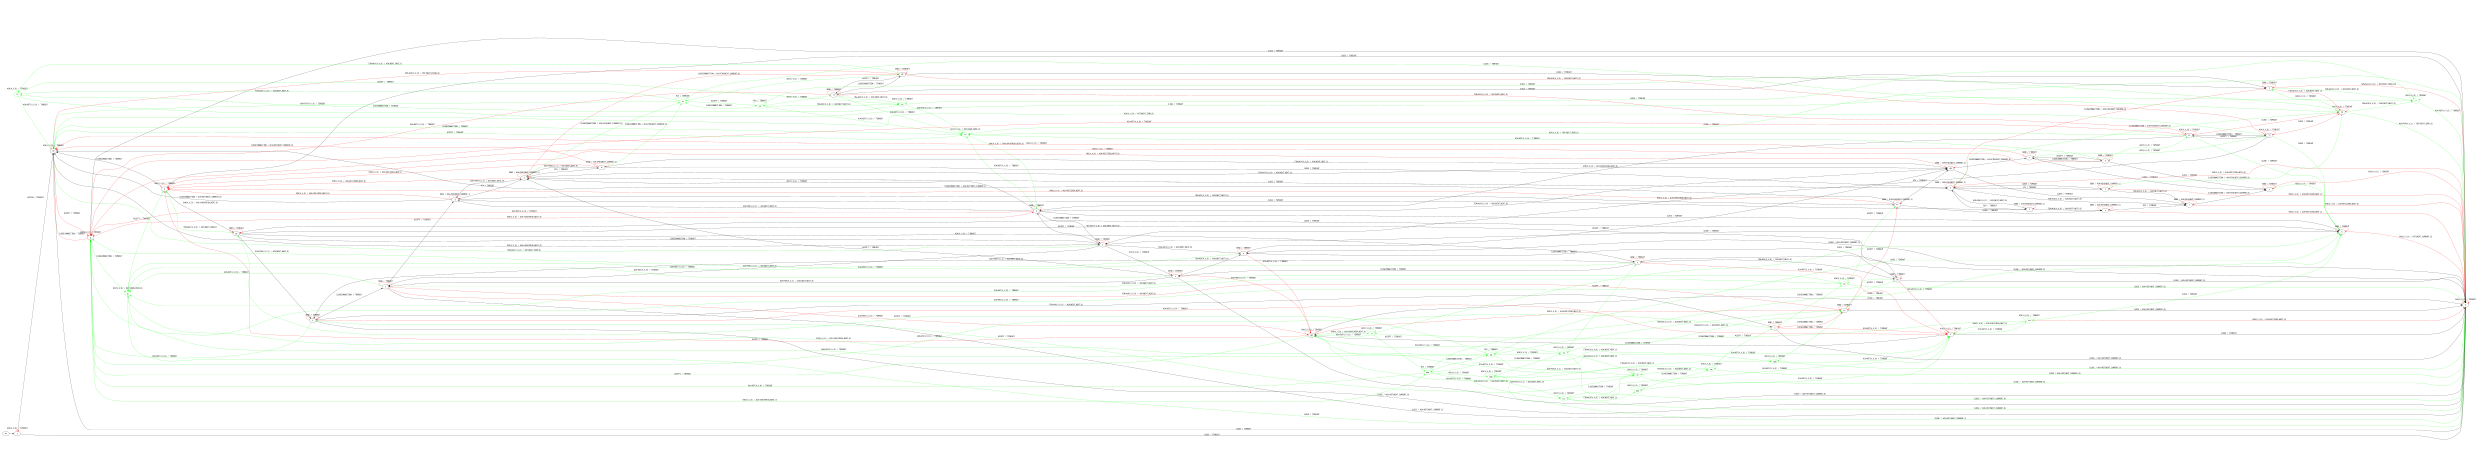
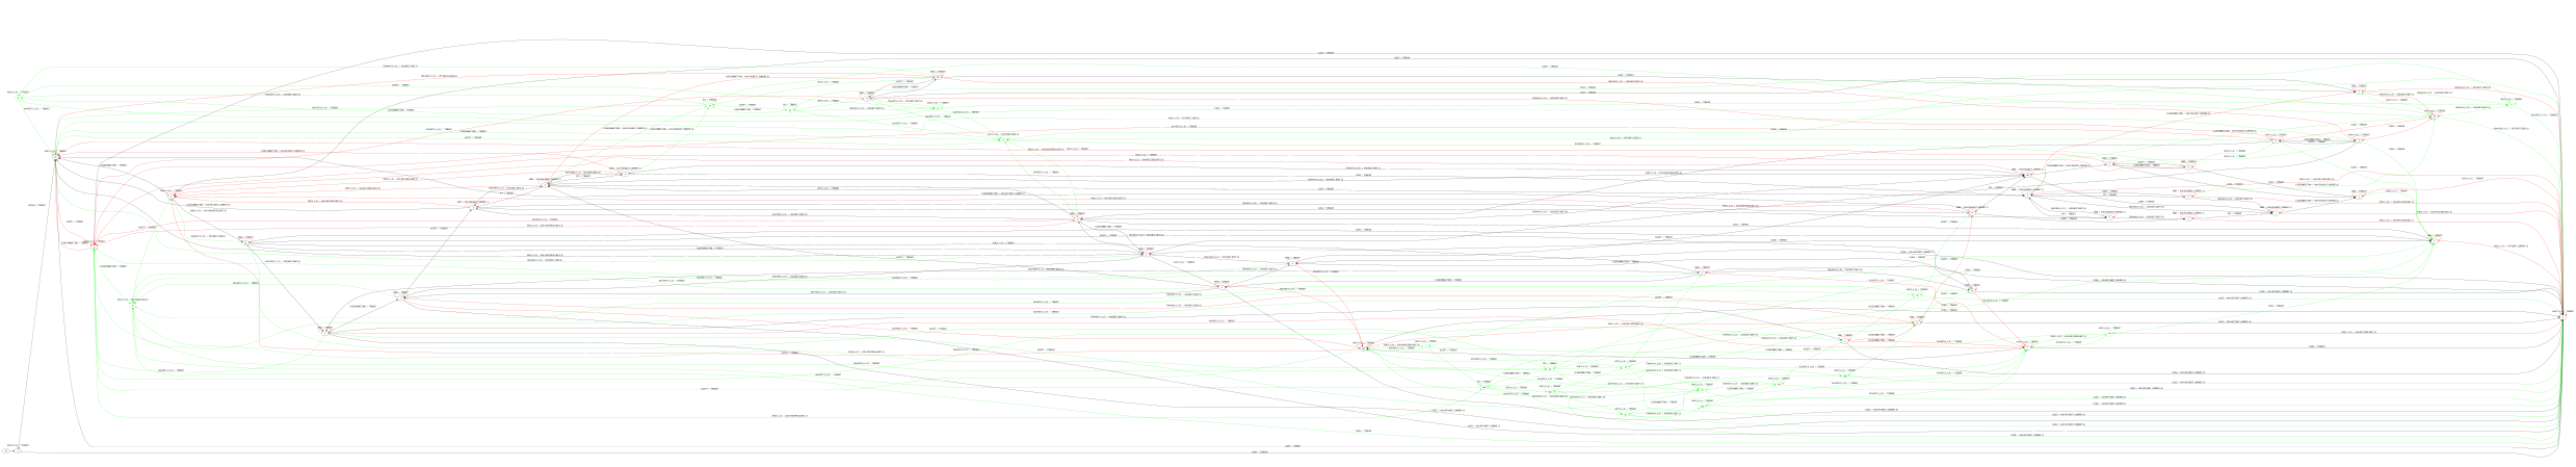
  digraph {
    "Incoming time"=122.49032282829285
    "Outgoing time"=93.78079533576965
    Output="{'States': 58, 'Transitions': 871, 'Filename': '../results/tcp/TCP_Windows8_Server-TCP_Linux_Server-z3-3.dot'}"
    Reference="{'States': 39, 'Transitions': 495, 'Filename': '../subjects/tcp/TCP_Windows8_Server.dot'}"
    Solver=z3
    Updated="{'States': 58, 'Transitions': 685, 'Filename': '../subjects/tcp/TCP_Linux_Server.dot'}"
    "f-measure"=0.5237288135593221
    fontname="IBM Plex Mono"
    precision=0.4510948905109489
    rankdir=LR
    recall=0.6242424242424243
    node [fontname="IBM Plex Mono"]
    edge [color=green fontname="IBM Plex Mono"]
    a
    d
    j
    l
    r
    v
    ll
    xx [color=green]
    x
    y
    b
    c
    f
    cc
    gg
    oo [color=green]
    pp [color=green]
    e
    q
    ee
    kk
    bb
    g
    zz [color=green]
    qq [color=green]
    m
    dd
    ff
    rr [color=green]
    aa
    nn [color=green]
    u
    s
    p
    w
    aaa [color=green]
    ss [color=green]
    tt [color=green]
    n
    jj
    hh
    vv [color=green]
    uu [color=green]
    h
    i
    k
    ii
    yy [color=green]
    z
    bbb [color=green]
    ccc [color=green]
    ddd [color=green]
    eee [color=green]
    o
    fff [color=green]
    t
    mm
    ww [color=green]
    a -> a [color=red label="SEND / ACK+PSH(NEXT,CURRENT,1)"]
    a -> d [color=red label="SYN(V,V,0) / ACK+RST(ZERO,NEXT,0)"]
    a -> j [color=red label="CLOSECONNECTION / ACK+FIN(NEXT,CURRENT,0)"]
    a -> l [label="ACK+PSH(V,V,1) / ACK(NEXT,NEXT,0)" color=""]
    a -> r [label="RCV / TIMEOUT" color=""]
    a -> v [label="FIN+ACK(V,V,0) / ACK(NEXT,NEXT,0)" color=""]
    a -> ll [label="CLOSECONNECTION / ACK+FIN(NEXT,CURRENT,0)"]
    d -> d [color=red label="ACK(V,V,0) / TIMEOUT"]
    j -> d [color=red label="SYN+ACK(V,V,0) / RST(NEXT,FRESH,0)"]
    j -> j [color=red label="SEND / TIMEOUT"]
    j -> ll [color=red label="FIN+ACK(V,V,0) / ACK(NEXT,NEXT,0)"]
    j -> xx [label="FIN+ACK(V,V,0) / ACK(NEXT,NEXT,0)"]
    l -> a [label="RCV / TIMEOUT" color=""]
    l -> l [color=red label="SEND / ACK+PSH(NEXT,CURRENT,1)"]
    l -> x [label="FIN+ACK(V,V,0) / ACK(NEXT,NEXT,0)" color=""]
    r -> a [label="CLOSE / TIMEOUT" color=""]
    r -> d [color=red label="SYN(V,V,0) / ACK+RST(ZERO,NEXT,0)"]
    r -> r [color=red label="SEND / ACK+PSH(NEXT,CURRENT,1)"]
    r -> v [label="FIN+ACK(V,V,0) / ACK(NEXT,NEXT,0)" color=""]
    r -> ll [label="CLOSECONNECTION / ACK+FIN(NEXT,CURRENT,0)"]
    v -> d [color=red label="SYN(V,V,0) / ACK+RST(ZERO,NEXT,0)"]
    v -> v [color=red label="SEND / ACK+PSH(NEXT,CURRENT,1)"]
    v -> y [label="CLOSECONNECTION / ACK+FIN(NEXT,CURRENT,0)" color=""]
    ll -> d [label="ACK+PSH(V,V,1) / RST(NEXT,ZERO,0)"]
    ll -> j [label="ACK(V,V,0) / TIMEOUT"]
    ll -> ll [color=red label="ACK(V,V,0) / TIMEOUT"]
    ll -> xx [label="FIN+ACK(V,V,0) / ACK(NEXT,NEXT,0)"]
    xx -> d [label="ACK+RST(V,V,0) / TIMEOUT"]
    xx -> xx [label="ACK(V,V,0) / TIMEOUT"]
    x -> d [color=red label="SYN(V,V,0) / ACK+RST(ZERO,NEXT,0)"]
    x -> v [label="RCV / TIMEOUT" color=""]
    x -> x [color=red label="SEND / ACK+PSH(NEXT,CURRENT,1)"]
    y -> d [color=red label="ACK(V,V,0) / TIMEOUT"]
    y -> y [color=red label="SEND / TIMEOUT"]
    y -> b [label="ACK(V,V,0) / TIMEOUT"]
    b -> d [color=red label="ACK(V,V,0) / RST(NEXT,CURRENT,0)"]
    b -> b [color=red label="SEND / TIMEOUT"]
    c -> d [label="CLOSE / ACK+RST(NEXT,CURRENT,0)" color=""]
    c -> c [color=red label="SEND / TIMEOUT"]
    c -> f [label="ACCEPT / TIMEOUT" color=""]
    c -> cc [color=red label="FIN+ACK(V,V,0) / ACK(NEXT,NEXT,0)"]
    c -> gg [color=red label="ACK+RST(V,V,0) / TIMEOUT"]
    c -> oo [label="FIN+ACK(V,V,0) / ACK(NEXT,NEXT,0)"]
    c -> pp [label="ACK+RST(V,V,0) / TIMEOUT"]
    f -> l [label="CLOSE / TIMEOUT" color=""]
    f -> f [color=red label="SEND / ACK+PSH(NEXT,CURRENT,1)"]
    f -> e [label="RCV / TIMEOUT" color=""]
    f -> q [color=red label="SYN(V,V,0) / ACK+RST(ZERO,NEXT,0)"]
    f -> ee [label="CLOSECONNECTION / ACK+RST(NEXT,CURRENT,0)" color=""]
    f -> kk [label="FIN+ACK(V,V,0) / ACK(NEXT,NEXT,0)" color=""]
    cc -> d [label="CLOSE / ACK+RST(NEXT,CURRENT,0)" color=""]
    cc -> cc [color=red label="SEND / TIMEOUT"]
    cc -> gg [color=red label="SYN(V,V,0) / ACK+RST(ZERO,NEXT,0)"]
    cc -> kk [color=red label="ACCEPT / TIMEOUT"]
    cc -> bb [label="ACCEPT / TIMEOUT"]
    gg -> d [label="CLOSE / TIMEOUT" color=""]
    gg -> gg [color=red label="ACK(V,V,0) / TIMEOUT"]
    gg -> q [color=red label="ACCEPT / TIMEOUT"]
    gg -> g [label="ACCEPT / TIMEOUT"]
    gg -> zz [label="SYN(V,V,0) / ACK+SYN(FRESH,NEXT,0)"]
    oo -> d [label="CLOSE / ACK+RST(NEXT,CURRENT,0)"]
    oo -> oo [label="ACK(V,V,0) / TIMEOUT"]
    oo -> pp [label="ACK+RST(V,V,0) / TIMEOUT"]
    oo -> kk [label="ACCEPT / TIMEOUT"]
    pp -> d [label="CLOSE / TIMEOUT"]
    pp -> pp [label="ACK(V,V,0) / RST(ZERO,ZERO,0)"]
    pp -> q [label="ACCEPT / TIMEOUT"]
    pp -> qq [label="SYN(V,V,0) / ACK+SYN(FRESH,NEXT,0)"]
    e -> a [label="CLOSE / TIMEOUT" color=""]
    e -> f [label="ACK+PSH(V,V,1) / ACK(NEXT,NEXT,0)" color=""]
    e -> e [color=red label="SEND / ACK+PSH(NEXT,CURRENT,1)"]
    e -> q [color=red label="SYN(V,V,0) / ACK+RST(ZERO,NEXT,0)"]
    e -> m [label="RCV / TIMEOUT" color=""]
    e -> dd [label="FIN+ACK(V,V,0) / ACK(NEXT,NEXT,0)" color=""]
    e -> ff [color=red label="CLOSECONNECTION / ACK+FIN(NEXT,CURRENT,0)"]
    e -> rr [label="CLOSECONNECTION / ACK+FIN(NEXT,CURRENT,0)"]
    q -> d [label="CLOSE / TIMEOUT" color=""]
    q -> q [color=red label="ACK(V,V,0) / TIMEOUT"]
    q -> ee [label="CLOSECONNECTION / TIMEOUT" color=""]
    q -> aa [label="SYN(V,V,0) / ACK+SYN(FRESH,NEXT,0)" color=""]
    ee -> d [label="CLOSE / TIMEOUT" color=""]
    ee -> ee [color=red label="ACK(V,V,0) / TIMEOUT"]
    ee -> g [color=red label="ACCEPT / TIMEOUT"]
    ee -> nn [label="ACCEPT / TIMEOUT"]
    ee -> u [label="SYN(V,V,0) / ACK+SYN(FRESH,NEXT,0)" color=""]
    kk -> x [label="CLOSE / TIMEOUT" color=""]
    kk -> q [color=red label="SYN(V,V,0) / ACK+RST(ZERO,NEXT,0)"]
    kk -> ee [label="CLOSECONNECTION / ACK+RST(NEXT,CURRENT,0)" color=""]
    kk -> kk [color=red label="SEND / ACK+PSH(NEXT,CURRENT,1)"]
    kk -> dd [label="RCV / TIMEOUT" color=""]
    bb -> d [label="CLOSE / ACK+RST(NEXT,CURRENT,0)" color=""]
    bb -> bb [color=red label="SEND / TIMEOUT"]
    bb -> g [label="ACK+RST(V,V,0) / TIMEOUT"]
    bb -> s [color=red label="ACK+RST(V,V,0) / TIMEOUT"]
    bb -> p [label="CLOSECONNECTION / TIMEOUT" color=""]
    g -> d [label="CLOSE / TIMEOUT" color=""]
    g -> pp [label="CLOSECONNECTION / TIMEOUT"]
    g -> ee [color=red label="CLOSECONNECTION / TIMEOUT"]
    g -> g [color=red label="ACK(V,V,0) / TIMEOUT"]
    g -> w [color=red label="SYN(V,V,0) / ACK+SYN(FRESH,NEXT,0)"]
    g -> aaa [label="SYN(V,V,0) / ACK+SYN(FRESH,NEXT,0)"]
    zz -> b [label="CLOSE / TIMEOUT"]
    zz -> gg [label="ACK+RST(V,V,0) / TIMEOUT"]
    zz -> zz [label="ACK(V,V,0) / TIMEOUT"]
    zz -> aaa [label="ACCEPT / TIMEOUT"]
    qq -> b [label="CLOSE / TIMEOUT"]
    qq -> cc [label="FIN+ACK(V,V,0) / ACK(NEXT,NEXT,0)"]
    qq -> pp [label="ACK+RST(V,V,0) / TIMEOUT"]
    qq -> qq [label="RCV / TIMEOUT"]
    qq -> aa [label="ACCEPT / TIMEOUT"]
    qq -> ss [label="ACK(V,V,0) / TIMEOUT"]
    qq -> tt [label="ACK+PSH(V,V,1) / ACK(NEXT,NEXT,0)"]
    m -> a [label="CLOSE / TIMEOUT" color=""]
    m -> e [label="ACK+PSH(V,V,1) / ACK(NEXT,NEXT,0)" color=""]
    m -> q [color=red label="SYN(V,V,0) / ACK+RST(ZERO,NEXT,0)"]
    m -> ee [color=red label="CLOSECONNECTION / ACK+RST(NEXT,CURRENT,0)"]
    m -> m [color=red label="SEND / ACK+PSH(NEXT,CURRENT,1)"]
    m -> dd [label="FIN+ACK(V,V,0) / ACK(NEXT,NEXT,0)" color=""]
    m -> rr [label="CLOSECONNECTION / ACK+FIN(NEXT,CURRENT,0)"]
    dd -> v [label="CLOSE / TIMEOUT" color=""]
    dd -> q [color=red label="SYN(V,V,0) / ACK+RST(ZERO,NEXT,0)"]
    dd -> dd [color=red label="SEND / ACK+PSH(NEXT,CURRENT,1)"]
    dd -> n [label="CLOSECONNECTION / ACK+FIN(NEXT,CURRENT,0)" color=""]
    ff -> j [label="CLOSE / TIMEOUT" color=""]
    ff -> ee [color=red label="SYN+ACK(V,V,0) / RST(NEXT,FRESH,0)"]
    ff -> ff [color=red label="SEND / TIMEOUT"]
    ff -> jj [color=red label="FIN+ACK(V,V,0) / ACK(NEXT,NEXT,0)"]
    ff -> hh [label="ACCEPT / TIMEOUT" color=""]
    ff -> vv [label="FIN+ACK(V,V,0) / ACK(NEXT,NEXT,0)"]
    rr -> ll [label="CLOSE / TIMEOUT"]
    rr -> ee [label="ACK+RST(V,V,0) / TIMEOUT"]
    rr -> ff [label="ACK(V,V,0) / TIMEOUT"]
    rr -> rr [label="RCV / TIMEOUT"]
    rr -> vv [label="FIN+ACK(V,V,0) / ACK(NEXT,NEXT,0)"]
    rr -> uu [label="ACCEPT / TIMEOUT"]
    aa -> b [label="CLOSE / TIMEOUT" color=""]
    aa -> q [label="SYN+ACK(V,V,0) / RST(NEXT,ZERO,0)"]
    aa -> bb [label="FIN+ACK(V,V,0) / ACK(NEXT,NEXT,0)" color=""]
    aa -> aa [color=red label="SEND / TIMEOUT"]
    aa -> u [label="CLOSECONNECTION / TIMEOUT" color=""]
    aa -> h [label="ACK(V,V,0) / TIMEOUT" color=""]
    aa -> i [label="ACK+PSH(V,V,1) / ACK(NEXT,NEXT,0)" color=""]
    nn -> d [label="CLOSE / TIMEOUT"]
    nn -> ee [label="CLOSECONNECTION / TIMEOUT"]
    nn -> nn [label="ACK(V,V,0) / RST(ZERO,ZERO,0)"]
    nn -> w [label="SYN(V,V,0) / ACK+SYN(FRESH,NEXT,0)"]
    u -> b [label="CLOSE / TIMEOUT" color=""]
    u -> c [label="ACK+PSH(V,V,1) / ACK(NEXT,NEXT,0)" color=""]
    u -> ee [label="SYN+ACK(V,V,0) / RST(NEXT,ZERO,0)"]
    u -> u [color=red label="SEND / TIMEOUT"]
    u -> p [label="FIN+ACK(V,V,0) / ACK(NEXT,NEXT,0)" color=""]
    u -> w [label="ACCEPT / TIMEOUT" color=""]
    u -> z [label="ACK(V,V,0) / TIMEOUT" color=""]
    s -> d [label="CLOSE / TIMEOUT" color=""]
    s -> gg [label="CLOSECONNECTION / TIMEOUT" color=""]
    s -> s [color=red label="ACK(V,V,0) / TIMEOUT"]
    s -> fff [label="SYN(V,V,0) / ACK+SYN(FRESH,NEXT,0)"]
    p -> d [label="CLOSE / ACK+RST(NEXT,CURRENT,0)" color=""]
    p -> gg [color=red label="ACK+RST(V,V,0) / TIMEOUT"]
    p -> pp [label="ACK+RST(V,V,0) / TIMEOUT"]
    p -> dd [label="ACCEPT / TIMEOUT" color=""]
    p -> p [color=red label="SEND / TIMEOUT"]
    w -> b [label="CLOSE / TIMEOUT" color=""]
    w -> f [label="ACK+PSH(V,V,1) / ACK(NEXT,NEXT,0)" color=""]
    w -> e [label="ACK(V,V,0) / TIMEOUT" color=""]
    w -> g [color=red label="ACK+RST(V,V,0) / TIMEOUT"]
    w -> dd [label="FIN+ACK(V,V,0) / ACK(NEXT,NEXT,0)" color=""]
    w -> nn [label="ACK+RST(V,V,0) / TIMEOUT"]
    w -> u [label="CLOSECONNECTION / TIMEOUT" color=""]
    w -> w [color=red label="SEND / TIMEOUT"]
    aaa -> b [label="CLOSE / TIMEOUT"]
-   aaa -> g [label="ACK+RST(V,V,0) / TIMEOUT"]
+   aaa -> pp [label="ACK+RST(V,V,0) / TIMEOUT"]
    aaa -> qq [label="CLOSECONNECTION / TIMEOUT"]
    aaa -> aaa [label="RCV / TIMEOUT"]
    aaa -> bbb [label="ACK(V,V,0) / TIMEOUT"]
    aaa -> ccc [label="ACK+PSH(V,V,1) / ACK(NEXT,NEXT,0)"]
    aaa -> ddd [label="FIN+ACK(V,V,0) / ACK(NEXT,NEXT,0)"]
    ss -> d [label="CLOSE / ACK+RST(NEXT,CURRENT,0)"]
    ss -> cc [label="FIN+ACK(V,V,0) / ACK(NEXT,NEXT,0)"]
    ss -> gg [label="ACK+RST(V,V,0) / TIMEOUT"]
    ss -> ss [label="ACK(V,V,0) / TIMEOUT"]
    ss -> tt [label="ACK+PSH(V,V,1) / ACK(NEXT,NEXT,0)"]
    ss -> h [label="ACCEPT / TIMEOUT"]
    tt -> d [label="CLOSE / ACK+RST(NEXT,CURRENT,0)"]
    tt -> gg [label="ACK+RST(V,V,0) / TIMEOUT"]
    tt -> tt [label="ACK(V,V,0) / TIMEOUT"]
    tt -> i [label="ACCEPT / TIMEOUT"]
    tt -> ww [label="FIN+ACK(V,V,0) / ACK(NEXT,NEXT,0)"]
    n -> y [label="CLOSE / TIMEOUT" color=""]
    n -> ee [color=red label="ACK(V,V,0) / TIMEOUT"]
    n -> n [color=red label="SEND / TIMEOUT"]
    n -> jj [label="ACK(V,V,0) / TIMEOUT"]
    n -> k [label="ACCEPT / TIMEOUT" color=""]
    jj -> ll [color=red label="CLOSE / TIMEOUT"]
    jj -> b [label="CLOSE / TIMEOUT"]
    jj -> ee [label="ACK(V,V,0) / RST(NEXT,ZERO,0)"]
    jj -> u [label="SYN(V,V,0) / ACK+SYN(FRESH,NEXT,0)" color=""]
    jj -> jj [color=red label="ACK(V,V,0) / TIMEOUT"]
    jj -> ii [label="ACCEPT / TIMEOUT" color=""]
    hh -> j [label="CLOSE / TIMEOUT" color=""]
    hh -> g [color=red label="ACK+RST(V,V,0) / TIMEOUT"]
    hh -> ff [label="CLOSECONNECTION / TIMEOUT" color=""]
    hh -> nn [label="ACK+RST(V,V,0) / TIMEOUT"]
    hh -> hh [color=red label="SEND / TIMEOUT"]
    hh -> ii [color=red label="FIN+ACK(V,V,0) / ACK(NEXT,NEXT,0)"]
    hh -> yy [label="FIN+ACK(V,V,0) / ACK(NEXT,NEXT,0)"]
    vv -> xx [label="CLOSE / TIMEOUT"]
    vv -> ee [label="ACK+RST(V,V,0) / TIMEOUT"]
    vv -> vv [label="ACK(V,V,0) / TIMEOUT"]
    vv -> yy [label="ACCEPT / TIMEOUT"]
    uu -> ll [label="CLOSE / TIMEOUT"]
    uu -> rr [label="CLOSECONNECTION / TIMEOUT"]
    uu -> nn [label="ACK+RST(V,V,0) / TIMEOUT"]
    uu -> hh [label="ACK(V,V,0) / TIMEOUT"]
    uu -> uu [label="RCV / TIMEOUT"]
    uu -> yy [label="FIN+ACK(V,V,0) / ACK(NEXT,NEXT,0)"]
    h -> d [label="CLOSE / ACK+RST(NEXT,CURRENT,0)" color=""]
    h -> bb [label="FIN+ACK(V,V,0) / ACK(NEXT,NEXT,0)" color=""]
    h -> g [label="ACK+RST(V,V,0) / TIMEOUT"]
    h -> s [color=red label="ACK+RST(V,V,0) / TIMEOUT"]
    h -> h [color=red label="SEND / TIMEOUT"]
    h -> i [label="ACK+PSH(V,V,1) / ACK(NEXT,NEXT,0)" color=""]
    h -> z [label="CLOSECONNECTION / TIMEOUT" color=""]
    i -> d [label="CLOSE / ACK+RST(NEXT,CURRENT,0)" color=""]
    i -> c [label="CLOSECONNECTION / TIMEOUT" color=""]
    i -> g [label="ACK+RST(V,V,0) / TIMEOUT"]
    i -> s [color=red label="ACK+RST(V,V,0) / TIMEOUT"]
    i -> i [color=red label="SEND / TIMEOUT"]
    i -> o [label="FIN+ACK(V,V,0) / ACK(NEXT,NEXT,0)" color=""]
    k -> y [label="CLOSE / TIMEOUT" color=""]
    k -> g [color=red label="ACK(V,V,0) / TIMEOUT"]
    k -> nn [label="ACK+RST(V,V,0) / TIMEOUT"]
    k -> n [label="CLOSECONNECTION / TIMEOUT" color=""]
    k -> k [color=red label="SEND / TIMEOUT"]
    k -> ii [label="ACK(V,V,0) / TIMEOUT"]
    ii -> ll [color=red label="CLOSE / TIMEOUT"]
    ii -> b [label="CLOSE / TIMEOUT"]
    ii -> g [color=red label="ACK+RST(V,V,0) / TIMEOUT"]
    ii -> nn [label="ACK(V,V,0) / RST(NEXT,ZERO,0)"]
    ii -> w [label="SYN(V,V,0) / ACK+SYN(FRESH,NEXT,0)" color=""]
    ii -> jj [label="CLOSECONNECTION / TIMEOUT" color=""]
    ii -> ii [color=red label="ACK(V,V,0) / TIMEOUT"]
    yy -> xx [label="CLOSE / TIMEOUT"]
    yy -> nn [label="ACK+RST(V,V,0) / TIMEOUT"]
    yy -> vv [label="CLOSECONNECTION / TIMEOUT"]
    yy -> yy [label="ACK(V,V,0) / TIMEOUT"]
    z -> d [label="CLOSE / ACK+RST(NEXT,CURRENT,0)" color=""]
    z -> c [label="ACK+PSH(V,V,1) / ACK(NEXT,NEXT,0)" color=""]
    z -> gg [color=red label="ACK+RST(V,V,0) / TIMEOUT"]
    z -> pp [label="ACK+RST(V,V,0) / TIMEOUT"]
    z -> e [label="ACCEPT / TIMEOUT" color=""]
    z -> p [label="FIN+ACK(V,V,0) / ACK(NEXT,NEXT,0)" color=""]
    z -> z [color=red label="SEND / TIMEOUT"]
    bbb -> d [label="CLOSE / ACK+RST(NEXT,CURRENT,0)"]
    bbb -> s [label="ACK+RST(V,V,0) / TIMEOUT"]
    bbb -> ss [label="CLOSECONNECTION / TIMEOUT"]
    bbb -> bbb [label="ACK(V,V,0) / TIMEOUT"]
    bbb -> ccc [label="ACK+PSH(V,V,1) / ACK(NEXT,NEXT,0)"]
    bbb -> ddd [label="FIN+ACK(V,V,0) / ACK(NEXT,NEXT,0)"]
    ccc -> d [label="CLOSE / ACK+RST(NEXT,CURRENT,0)"]
    ccc -> s [label="ACK+RST(V,V,0) / TIMEOUT"]
    ccc -> tt [label="CLOSECONNECTION / TIMEOUT"]
    ccc -> ccc [label="ACK(V,V,0) / TIMEOUT"]
    ccc -> eee [label="FIN+ACK(V,V,0) / ACK(NEXT,NEXT,0)"]
    ddd -> d [label="CLOSE / ACK+RST(NEXT,CURRENT,0)"]
    ddd -> cc [label="CLOSECONNECTION / TIMEOUT"]
    ddd -> s [label="ACK+RST(V,V,0) / TIMEOUT"]
    ddd -> ddd [label="ACK(V,V,0) / TIMEOUT"]
+   eee -> d [label="CLOSE / ACK+RST(NEXT,CURRENT,0)"]
    eee -> s [label="ACK+RST(V,V,0) / TIMEOUT"]
    eee -> eee [label="ACK(V,V,0) / TIMEOUT"]
    eee -> ww [label="CLOSECONNECTION / TIMEOUT"]
    o -> d [label="CLOSE / ACK+RST(NEXT,CURRENT,0)" color=""]
    o -> cc [color=red label="CLOSECONNECTION / TIMEOUT"]
    o -> oo [label="CLOSECONNECTION / TIMEOUT"]
    o -> g [label="ACK+RST(V,V,0) / TIMEOUT"]
    o -> s [color=red label="ACK+RST(V,V,0) / TIMEOUT"]
    o -> o [color=red label="SEND / TIMEOUT"]
    fff -> d [color=red label="SYN(V,V,0) / ACK+RST(ZERO,NEXT,0)"]
    fff -> b [label="CLOSE / TIMEOUT"]
    fff -> zz [label="CLOSECONNECTION / TIMEOUT"]
    fff -> s [label="ACK+RST(V,V,0) / TIMEOUT"]
    fff -> fff [label="ACK(V,V,0) / TIMEOUT"]
    t -> d [label="CLOSE / TIMEOUT" color=""]
    t -> ee [label="LISTEN / TIMEOUT" color=""]
    t -> t [color=red label="ACK(V,V,0) / TIMEOUT"]
    mm -> t [color=""]
    ww -> d [label="CLOSE / ACK+RST(NEXT,CURRENT,0)"]
    ww -> gg [label="ACK+RST(V,V,0) / TIMEOUT"]
    ww -> o [label="ACCEPT / TIMEOUT"]
    ww -> ww [label="ACK(V,V,0) / TIMEOUT"]
  }
